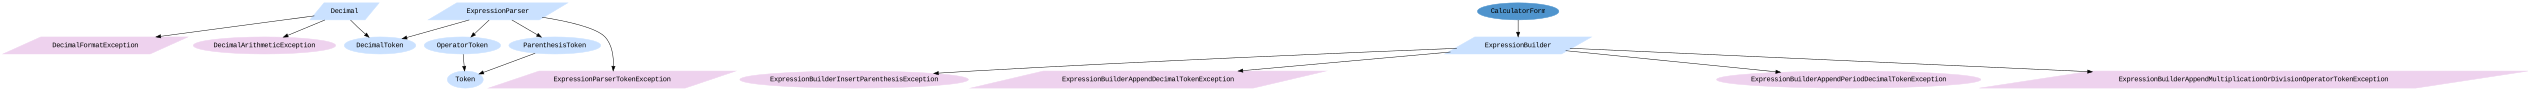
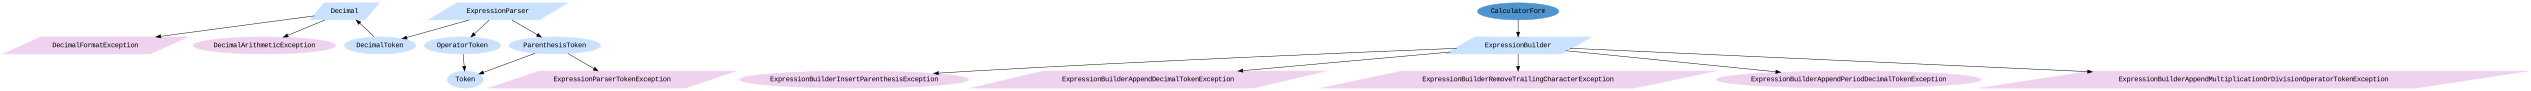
  digraph {
    fontname="Liberation Mono"
    node [color=thistle2 fontname="Liberation Mono" shape=parallelogram style=filled]
    edge [fontname="Liberation Mono"]
    Decimal [color=lightsteelblue1]
    DecimalFormatException
    DecimalArithmeticException [shape=ellipse]
    DecimalToken [color=lightsteelblue1 shape=ellipse]
    Token [color=lightsteelblue1 shape=ellipse]
    OperatorToken [color=lightsteelblue1 shape=ellipse]
    ParenthesisToken [color=lightsteelblue1 shape=ellipse]
    ExpressionParser [color=lightsteelblue1]
    ExpressionParserTokenException
    ExpressionBuilder [color=lightsteelblue1]
    ExpressionBuilderInsertParenthesisException [shape=ellipse]
    ExpressionBuilderAppendDecimalTokenException
+   ExpressionBuilderRemoveTrailingCharacterException
    ExpressionBuilderAppendPeriodDecimalTokenException [shape=ellipse]
    ExpressionBuilderAppendMultiplicationOrDivisionOperatorTokenException
    CalculatorForm [color=steelblue3 shape=ellipse]
    Decimal -> DecimalFormatException
    Decimal -> DecimalArithmeticException
-   Decimal -> DecimalToken
+   DecimalToken -> Decimal
    OperatorToken -> Token
    ParenthesisToken -> Token
    ExpressionParser -> DecimalToken
    ExpressionParser -> OperatorToken
    ExpressionParser -> ParenthesisToken
-   ExpressionParser -> ExpressionParserTokenException
+   ParenthesisToken -> ExpressionParserTokenException
    ExpressionBuilder -> ExpressionBuilderInsertParenthesisException
    ExpressionBuilder -> ExpressionBuilderAppendDecimalTokenException
+   ExpressionBuilder -> ExpressionBuilderRemoveTrailingCharacterException
    ExpressionBuilder -> ExpressionBuilderAppendPeriodDecimalTokenException
    ExpressionBuilder -> ExpressionBuilderAppendMultiplicationOrDivisionOperatorTokenException
    CalculatorForm -> ExpressionBuilder
  }
